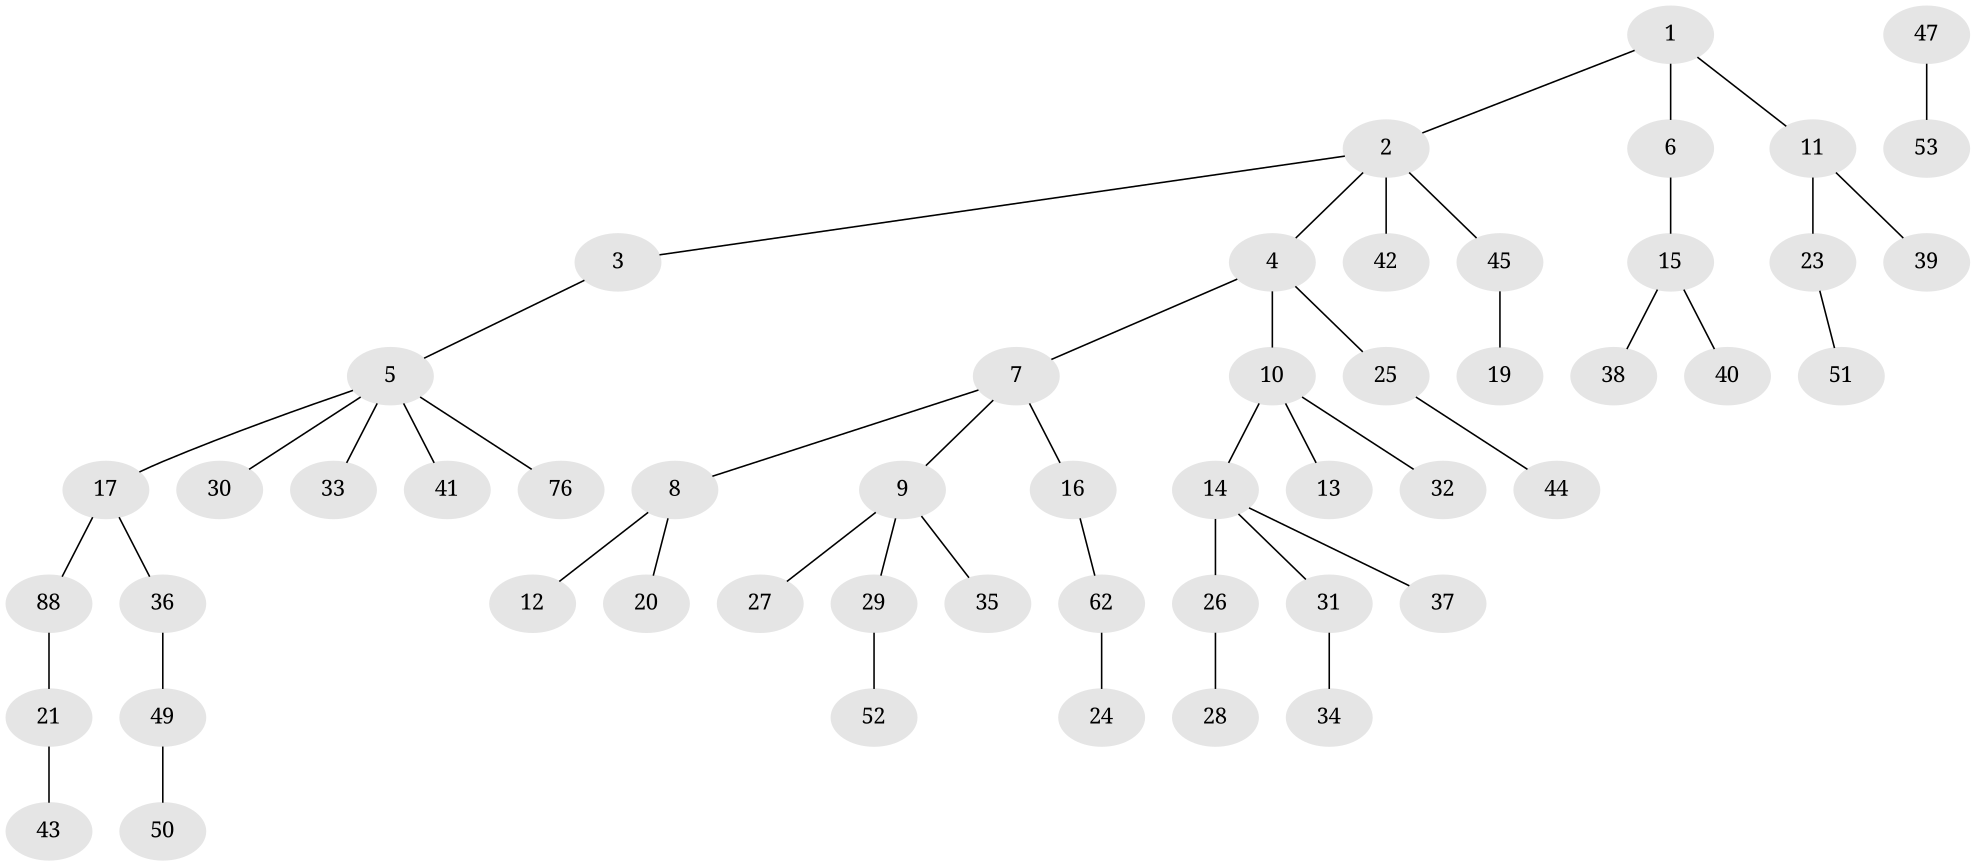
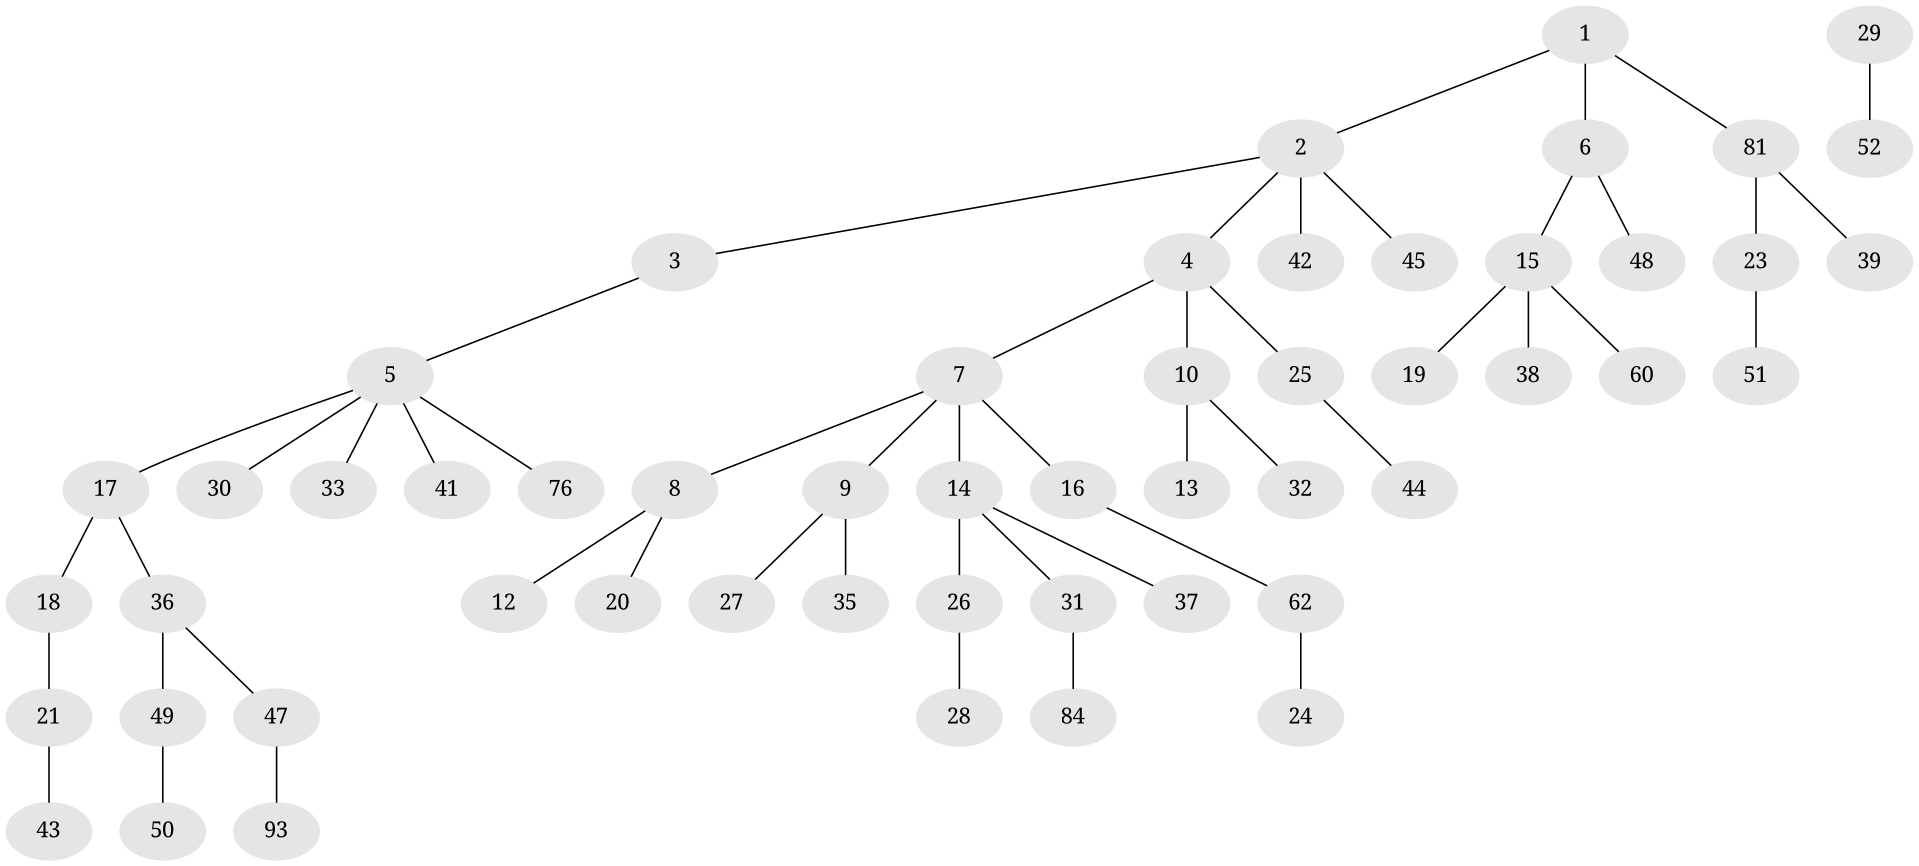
  graph {
    fontname="Noto Serif"
    node [color=gray90 fontname="Noto Serif" style=filled]
    edge [fontname="Noto Serif"]
    1
    2
    6
-   11
+   11 [label=81]
    3
    4
    42
    45
    15
+   48
    23
    39
    5
    7
    10
    25
    17
    30
    33
    41
    n21 [label=76]
    8
    9
    14
    16
    13
    32
    44
-   18 [label=88]
+   18
    36
    19
    38
-   40
+   40 [label=60]
    12
    20
    27
    29
    35
    26
    31
    37
    n42 [label=62]
    52
    51
    28
-   34
+   34 [label=84]
    24
    21
    49
    47
    43
    50
-   53
+   53 [label=93]
    1 -- 2
    1 -- 6
    1 -- 11
    2 -- 3
    2 -- 4
    2 -- 42
    2 -- 45
    6 -- 15
+   6 -- 48
    11 -- 23
    11 -- 39
    3 -- 5
    4 -- 7
    4 -- 10
    4 -- 25
-   45 -- 19
+   15 -- 19
    15 -- 38
    15 -- 40
    23 -- 51
    5 -- 17
    5 -- 30
    5 -- 33
    5 -- 41
    5 -- n21
    7 -- 8
    7 -- 9
-   10 -- 14
+   7 -- 14
    7 -- 16
    10 -- 13
    10 -- 32
    25 -- 44
    17 -- 18
    17 -- 36
    8 -- 12
    8 -- 20
    9 -- 27
-   9 -- 29
    9 -- 35
    14 -- 26
    14 -- 31
    14 -- 37
    16 -- n42
    18 -- 21
    36 -- 49
+   36 -- 47
    29 -- 52
    26 -- 28
    31 -- 34
    n42 -- 24
    21 -- 43
    49 -- 50
    47 -- 53
  }
